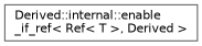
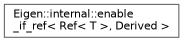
  digraph {
    rankdir=LR
-   n1 [color=grey40 fillcolor=white fontname=Helvetica fontsize=10 height=0.2 label="Derived::internal::enable\l_if_ref\< Ref\< T \>, Derived \>" shape=box style=filled width=0.4]
+   n1 [color=grey40 fillcolor=white fontname=Helvetica fontsize=10 height=0.2 label="Eigen::internal::enable\l_if_ref\< Ref\< T \>, Derived \>" shape=box style=filled width=0.4]
  }
